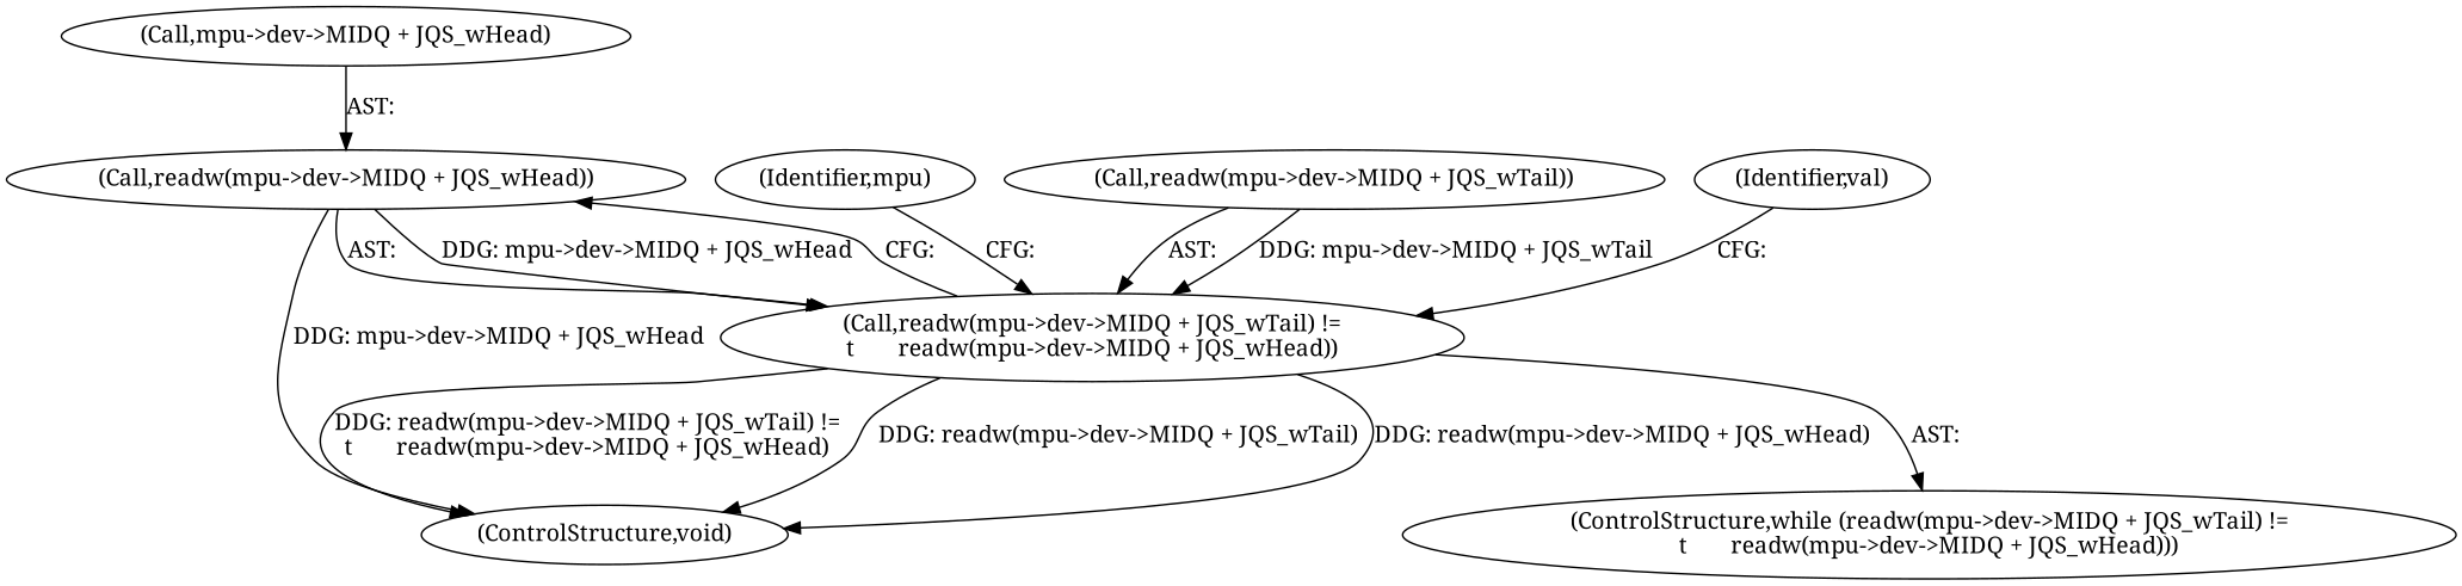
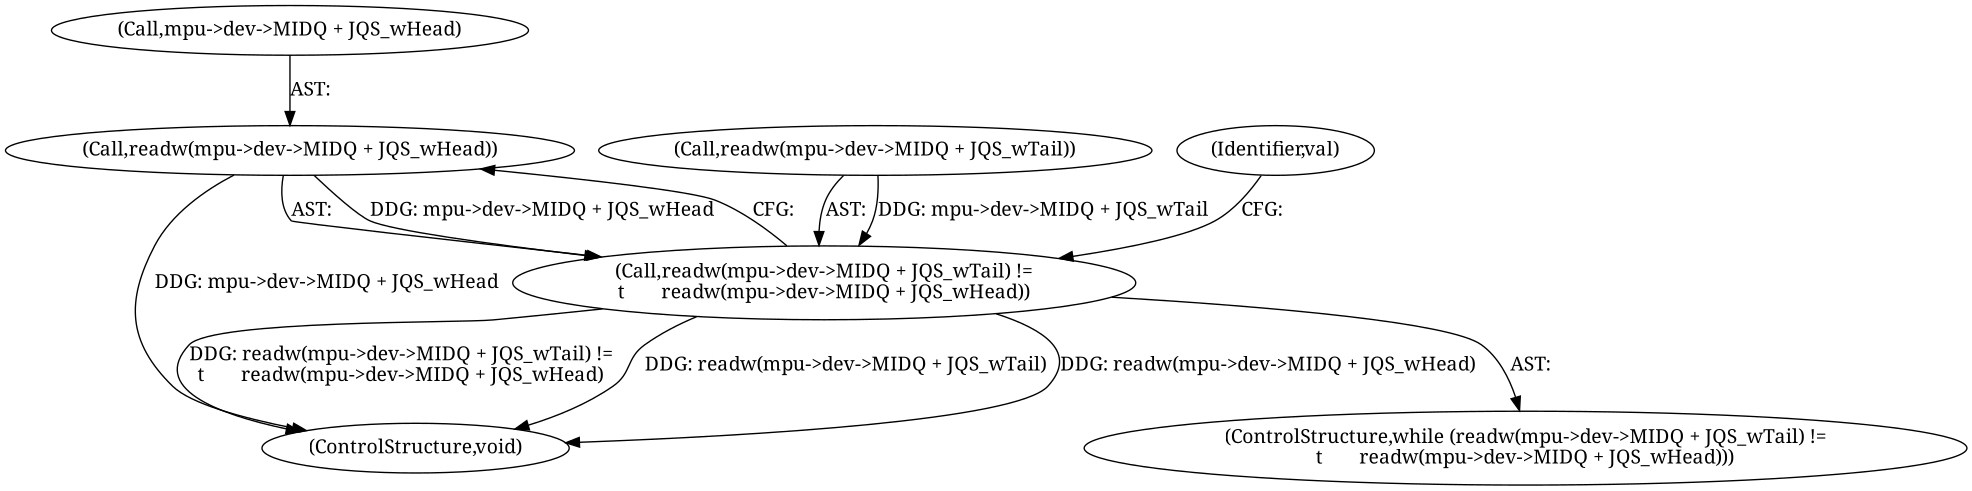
  digraph {
    fontname="Noto Serif"
    node [fontname="Noto Serif"]
    edge [fontname="Noto Serif"]
    n1 [label="(Call,readw(mpu->dev->MIDQ + JQS_wHead))"]
    n2 [label="(Call,readw(mpu->dev->MIDQ + JQS_wTail) !=\n\t       readw(mpu->dev->MIDQ + JQS_wHead))"]
    n3 [label="(ControlStructure,void)"]
    n4 [label="(ControlStructure,while (readw(mpu->dev->MIDQ + JQS_wTail) !=\n\t       readw(mpu->dev->MIDQ + JQS_wHead)))"]
    n5 [label="(Call,mpu->dev->MIDQ + JQS_wHead)"]
-   n6 [label="(Identifier,mpu)"]
    n7 [label="(Call,readw(mpu->dev->MIDQ + JQS_wTail))"]
    n8 [label="(Identifier,val)"]
    n1 -> n2 [label="AST: "]
    n1 -> n2 [label="DDG: mpu->dev->MIDQ + JQS_wHead"]
    n1 -> n3 [label="DDG: mpu->dev->MIDQ + JQS_wHead"]
    n2 -> n1 [label="CFG: "]
    n2 -> n3 [label="DDG: readw(mpu->dev->MIDQ + JQS_wTail) !=\n\t       readw(mpu->dev->MIDQ + JQS_wHead)"]
    n2 -> n3 [label="DDG: readw(mpu->dev->MIDQ + JQS_wTail)"]
    n2 -> n3 [label="DDG: readw(mpu->dev->MIDQ + JQS_wHead)"]
    n2 -> n4 [label="AST: "]
    n5 -> n1 [label="AST: "]
-   n6 -> n2 [label="CFG: "]
    n7 -> n2 [label="AST: "]
    n7 -> n2 [label="DDG: mpu->dev->MIDQ + JQS_wTail"]
    n8 -> n2 [label="CFG: "]
  }
